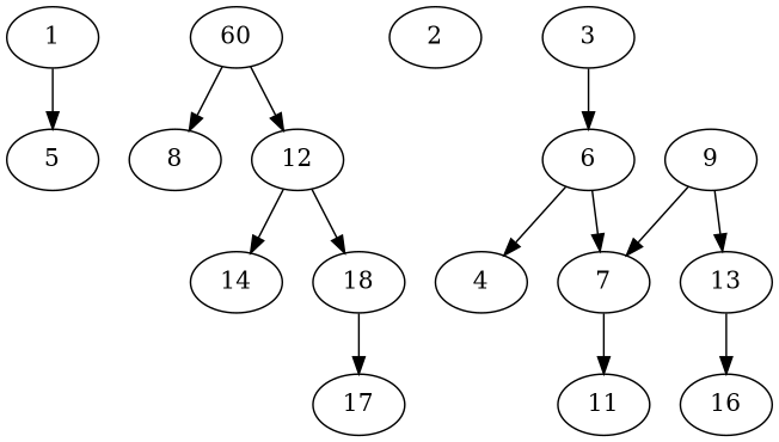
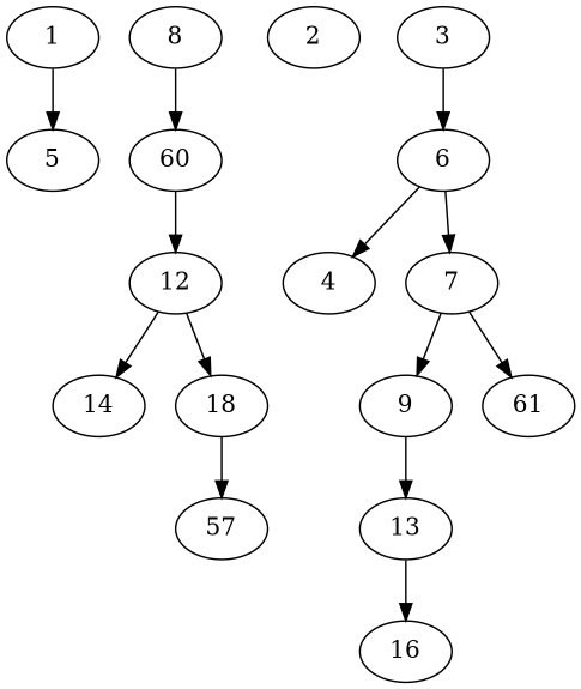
  digraph {
    node [alpha=0.08]
    1 [alpha=0.18 expect_size=47214050759646642176]
    5 [expect_size=265704753911037952000]
    8 [alpha=0.03 expect_size=4224313008830306]
    n4 [alpha=0.15 expect_size=55739548696576000000 label=60]
    2 [alpha=0.09 expect_size=522236335721995328]
    3 [expect_size=1600444662755885]
    6 [expect_size=1173322709243564]
    4 [alpha=0.09 expect_size=109460108856230608]
    7 [alpha=0.01 expect_size=12638584383998001152]
    9 [alpha=0.04 expect_size=2574112544036763]
-   11 [alpha=0.05 expect_size=278829880373146400]
+   11 [alpha=0.05 expect_size=278829880373146400 label=61]
    12 [alpha=0.17 expect_size=440035232287005760]
    13 [alpha=0.00 expect_size=1231854131562782]
    16 [alpha=0.19 expect_size=79566339916752224256]
    14 [alpha=0.12 expect_size=2819553177384313]
    n16 [alpha=0.16 expect_size=15053374201508328 label=18]
-   17 [alpha=0.12 expect_size=4185044920296378]
+   17 [alpha=0.12 expect_size=4185044920296378 label=57]
    1 -> 5
-   n4 -> 8
+   8 -> n4
    n4 -> 12
    3 -> 6
    6 -> 4
    6 -> 7
-   9 -> 7
+   7 -> 9
    7 -> 11
    9 -> 13
    12 -> 14
    12 -> n16
    13 -> 16
    n16 -> 17
  }
